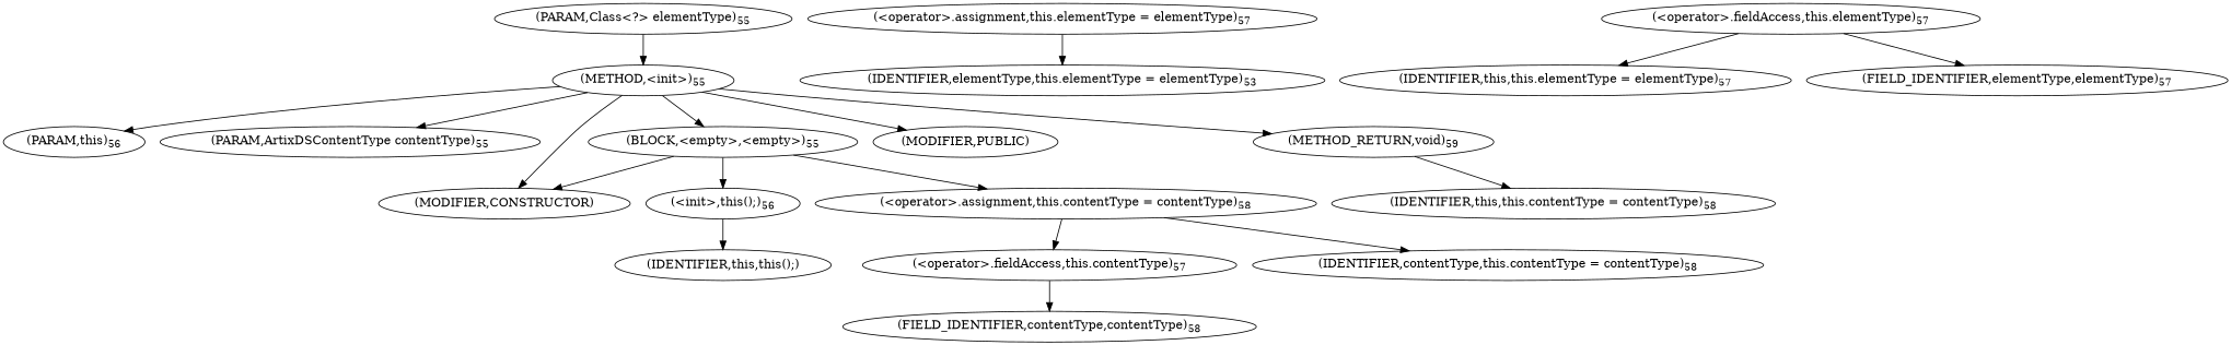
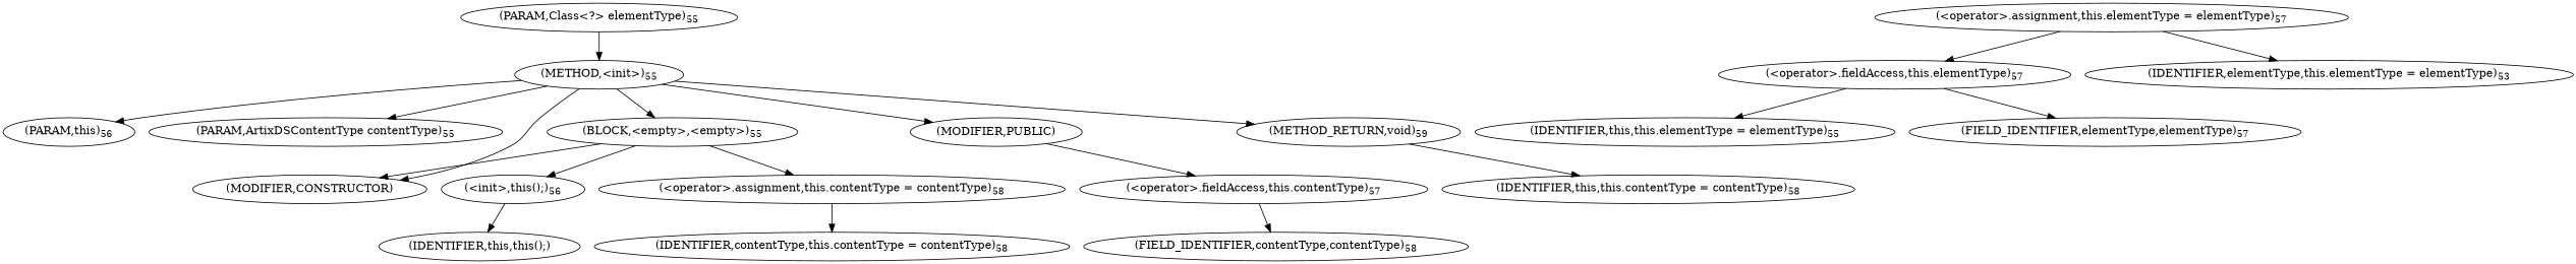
  digraph {
    n1 [label=<(METHOD,&lt;init&gt;)<SUB>55</SUB>>]
    n2 [label=<(PARAM,this)<SUB>56</SUB>>]
    n3 [label=<(PARAM,ArtixDSContentType contentType)<SUB>55</SUB>>]
    n4 [label=<(BLOCK,&lt;empty&gt;,&lt;empty&gt;)<SUB>55</SUB>>]
    n5 [label=<(MODIFIER,CONSTRUCTOR)>]
    n6 [label=<(MODIFIER,PUBLIC)>]
    n7 [label=<(METHOD_RETURN,void)<SUB>59</SUB>>]
    n8 [label=<(PARAM,Class&lt;?&gt; elementType)<SUB>55</SUB>>]
    n9 [label=<(&lt;init&gt;,this();)<SUB>56</SUB>>]
    n10 [label=<(&lt;operator&gt;.assignment,this.contentType = contentType)<SUB>58</SUB>>]
    n11 [label=<(IDENTIFIER,this,this.contentType = contentType)<SUB>58</SUB>>]
    n12 [label=<(IDENTIFIER,this,this();)>]
    n13 [label=<(&lt;operator&gt;.assignment,this.elementType = elementType)<SUB>57</SUB>>]
    n14 [label=<(&lt;operator&gt;.fieldAccess,this.elementType)<SUB>57</SUB>>]
    n15 [label=<(IDENTIFIER,elementType,this.elementType = elementType)<SUB>53</SUB>>]
    n16 [label=<(&lt;operator&gt;.fieldAccess,this.contentType)<SUB>57</SUB>>]
    n17 [label=<(IDENTIFIER,contentType,this.contentType = contentType)<SUB>58</SUB>>]
-   n18 [label=<(IDENTIFIER,this,this.elementType = elementType)<SUB>57</SUB>>]
+   n18 [label=<(IDENTIFIER,this,this.elementType = elementType)<SUB>55</SUB>>]
    n19 [label=<(FIELD_IDENTIFIER,elementType,elementType)<SUB>57</SUB>>]
    n20 [label=<(FIELD_IDENTIFIER,contentType,contentType)<SUB>58</SUB>>]
    n1 -> n2
    n1 -> n3
    n1 -> n4
    n1 -> n5
    n1 -> n6
    n1 -> n7
    n4 -> n5
    n4 -> n9
    n4 -> n10
    n7 -> n11
    n8 -> n1
    n9 -> n12
-   n10 -> n16
+   n6 -> n16
    n10 -> n17
+   n13 -> n14
    n13 -> n15
    n14 -> n18
    n14 -> n19
    n16 -> n20
  }
